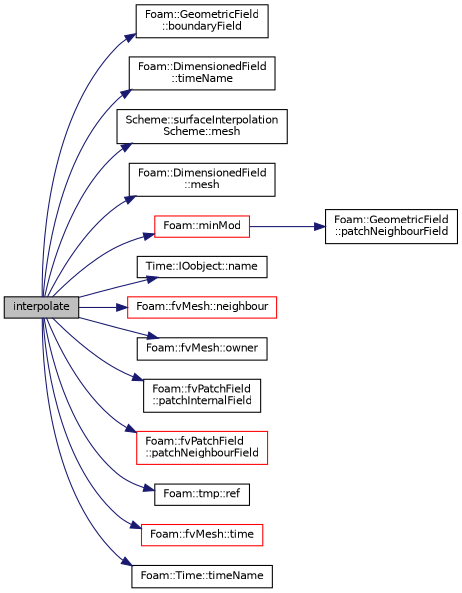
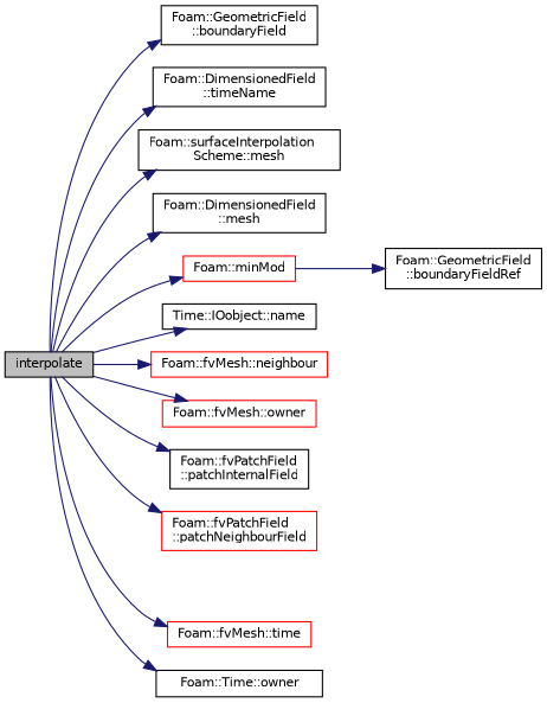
  digraph {
    rankdir=LR
    node [color=black fontname=Helvetica fontsize=10 shape=record]
    edge [color=midnightblue fontname=Helvetica fontsize=10 labelfontname=Helvetica labelfontsize=10 style=solid]
    n1 [fillcolor=grey75 fontcolor=black height=0.2 label=interpolate style=filled width=0.4]
    n2 [height=0.2 label="Foam::GeometricField\l::boundaryField" width=0.4]
    n3 [height=0.2 label="Foam::DimensionedField\l::timeName" width=0.4]
-   n4 [height=0.2 label="Scheme::surfaceInterpolation\lScheme::mesh" width=0.4]
+   n4 [height=0.2 label="Foam::surfaceInterpolation\lScheme::mesh" width=0.4]
    n5 [height=0.2 label="Foam::DimensionedField\l::mesh" width=0.4]
    n6 [color=red height=0.2 label="Foam::minMod" width=0.4]
    n7 [height=0.2 label="Time::IOobject::name" width=0.4]
    n8 [color=red height=0.2 label="Foam::fvMesh::neighbour" width=0.4]
-   n9 [height=0.2 label="Foam::fvMesh::owner" width=0.4]
+   n9 [color=red height=0.2 label="Foam::fvMesh::owner" width=0.4]
    n10 [height=0.2 label="Foam::fvPatchField\l::patchInternalField" width=0.4]
    n11 [color=red height=0.2 label="Foam::fvPatchField\l::patchNeighbourField" width=0.4]
-   n12 [height=0.2 label="Foam::tmp::ref" width=0.4]
    n13 [color=red height=0.2 label="Foam::fvMesh::time" width=0.4]
-   n14 [height=0.2 label="Foam::Time::timeName" width=0.4]
-   n15 [height=0.2 label="Foam::GeometricField\l::patchNeighbourField" width=0.4]
+   n14 [height=0.2 label="Foam::Time::owner" width=0.4]
+   n15 [height=0.2 label="Foam::GeometricField\l::boundaryFieldRef" width=0.4]
    n1 -> n2
    n1 -> n3
    n1 -> n4
    n1 -> n5
    n1 -> n6
    n1 -> n7
    n1 -> n8
    n1 -> n9
    n1 -> n10
    n1 -> n11
-   n1 -> n12
    n1 -> n13
    n1 -> n14
    n6 -> n15
  }
